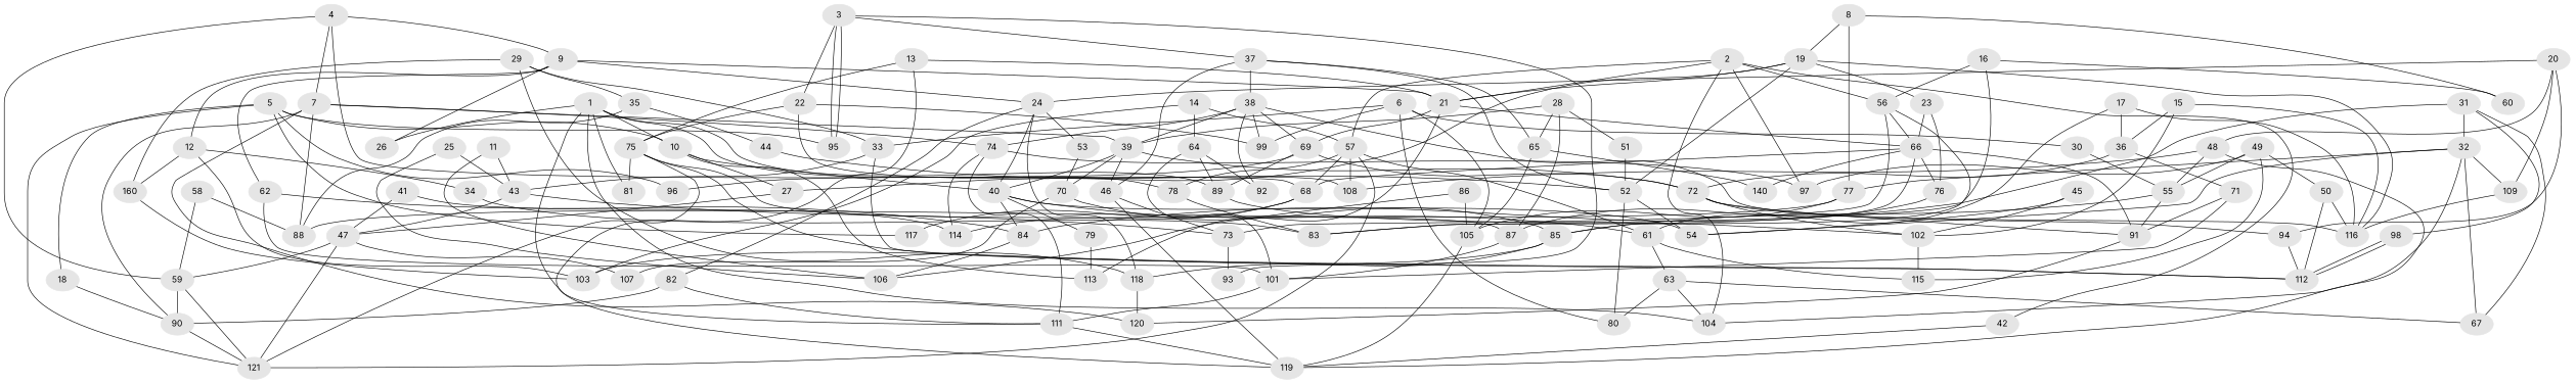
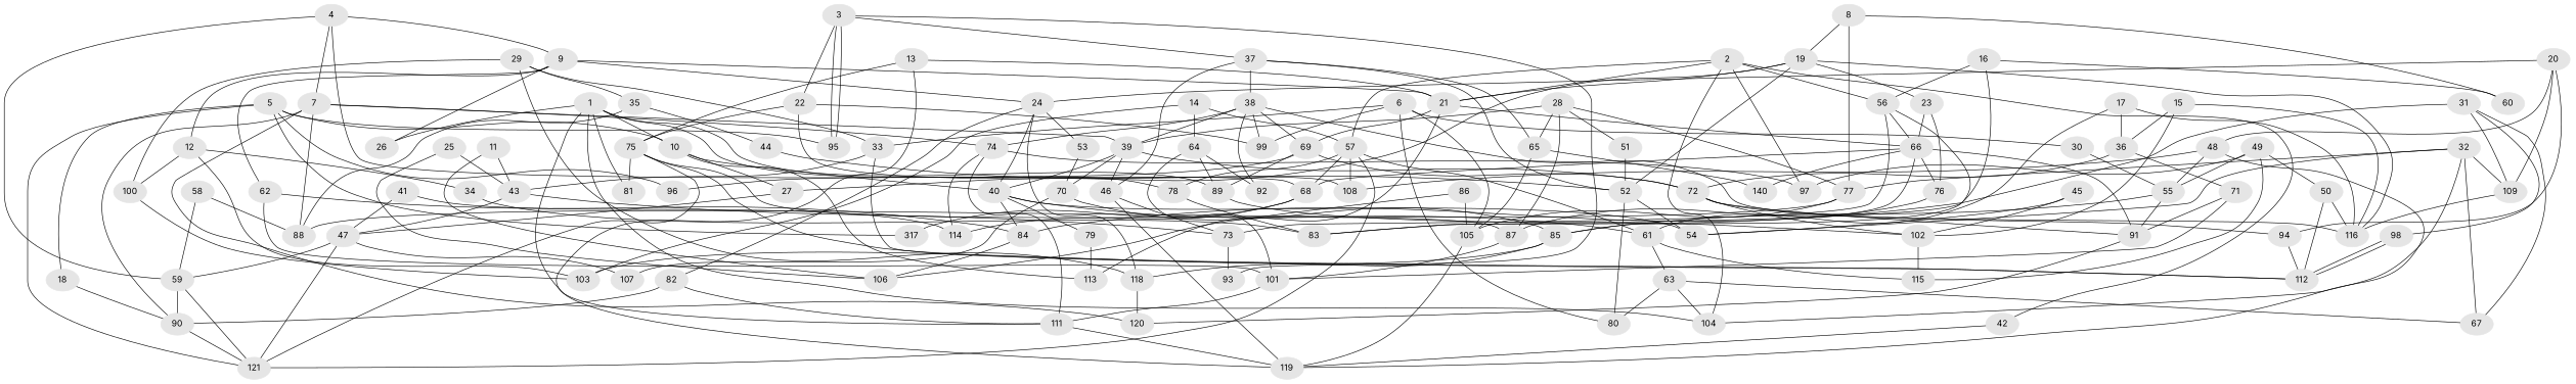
  graph {
    fontname=Inter
    node [color=gray90 fontname=Inter style=filled]
    edge [fontname=Inter]
    1
    10
    26
    78
    81
    89
    104
    111
    27
    40
    113
    83
    102
    119
    2
    21
    42
    56
    57
    97
    66
    69
    73
    85
    68
    121
    61
    108
    3
    22
    37
    93
    95
    99
    75
    52
    65
    38
    46
    4
    7
    9
    59
    39
    74
    88
    90
    120
    12
    24
    62
-   117
+   117 [label=317]
    114
    5
    18
    96
    6
    30
    33
    80
    105
    55
    43
    112
    72
    70
    8
    19
    60
    77
    116
    23
    34
-   100 [label=160]
+   100
    103
    53
    82
    118
    84
    101
    47
    54
    79
    11
    106
    13
    87
    14
    64
    92
    15
    36
    71
    115
    16
    17
    63
    76
    20
    48
    94
    109
    91
    n104 [label=140]
    25
    107
    28
    51
    29
    35
    44
    31
    32
    67
    98
    86
    41
    45
    49
    50
    58
    1 -- 10
    1 -- 26
    1 -- 78
    1 -- 81
    1 -- 89
    1 -- 104
    1 -- 111
    10 -- 27
    10 -- 40
    10 -- 113
    78 -- 83
    89 -- 102
    111 -- 119
    27 -- 47
    40 -- 61
    40 -- 84
    40 -- 54
    40 -- 79
    102 -- 115
    2 -- 104
    2 -- 21
    2 -- 42
    2 -- 56
    2 -- 57
    2 -- 97
    21 -- 113
    21 -- 66
    21 -- 69
    42 -- 119
    56 -- 66
    56 -- 73
    56 -- 85
    57 -- 78
    57 -- 68
    57 -- 121
    57 -- 61
    57 -- 108
    66 -- 83
    66 -- 68
    66 -- 76
    66 -- 91
    66 -- n104
    69 -- 89
    69 -- 96
    69 -- 72
    73 -- 93
    85 -- 103
    85 -- 118
    68 -- 117
    68 -- 114
    61 -- 115
    61 -- 63
    3 -- 22
    3 -- 37
    3 -- 93
    3 -- 95
    3 -- 95
    22 -- 108
    22 -- 99
    22 -- 75
    37 -- 52
    37 -- 65
    37 -- 38
    37 -- 46
    75 -- 81
    75 -- 121
    75 -- 112
    75 -- 87
    52 -- 80
    52 -- 54
    65 -- 105
    65 -- n104
    38 -- 69
    38 -- 99
    38 -- 39
    38 -- 74
    38 -- 116
    38 -- 92
    46 -- 119
    46 -- 73
    4 -- 68
    4 -- 7
    4 -- 9
    4 -- 59
    7 -- 39
    7 -- 74
    7 -- 88
    7 -- 90
    7 -- 120
    9 -- 26
    9 -- 21
    9 -- 12
    9 -- 24
    9 -- 62
    59 -- 121
    59 -- 90
    39 -- 40
    39 -- 46
    39 -- 72
    39 -- 70
    74 -- 111
    74 -- 97
    74 -- 114
    90 -- 121
    12 -- 34
    12 -- 100
    12 -- 103
    24 -- 40
    24 -- 53
    24 -- 82
    24 -- 118
    62 -- 84
    62 -- 101
    5 -- 10
    5 -- 121
    5 -- 95
    5 -- 117
    5 -- 18
    5 -- 96
    18 -- 90
    6 -- 99
    6 -- 30
    6 -- 33
    6 -- 80
    6 -- 105
    30 -- 55
    33 -- 43
    33 -- 112
    105 -- 119
    55 -- 85
    55 -- 91
    43 -- 73
    43 -- 47
    72 -- 102
    72 -- 94
    72 -- 91
    70 -- 85
    70 -- 107
    8 -- 19
    8 -- 60
    8 -- 77
    19 -- 27
    19 -- 21
    19 -- 52
    19 -- 116
    19 -- 23
    77 -- 88
    77 -- 105
    23 -- 66
    23 -- 76
    34 -- 83
    100 -- 103
    53 -- 70
    82 -- 111
    82 -- 90
    118 -- 120
    84 -- 106
    101 -- 111
    47 -- 121
    47 -- 59
    47 -- 107
    79 -- 113
    11 -- 43
    11 -- 106
    13 -- 119
    13 -- 21
    13 -- 75
    87 -- 101
    14 -- 57
    14 -- 103
    14 -- 64
    64 -- 89
    64 -- 101
    64 -- 92
    15 -- 102
    15 -- 116
    15 -- 36
    36 -- 72
    36 -- 71
    71 -- 101
    71 -- 91
    16 -- 83
    16 -- 56
    16 -- 60
    17 -- 61
    17 -- 116
    17 -- 36
    63 -- 104
    63 -- 80
    63 -- 67
    76 -- 87
    20 -- 24
    20 -- 48
    20 -- 94
    20 -- 109
    48 -- 119
    48 -- 108
    48 -- 55
    94 -- 112
    109 -- 116
    91 -- 120
    25 -- 43
    25 -- 106
    28 -- 65
    28 -- 39
+   28 -- 77
    28 -- 87
    28 -- 51
    51 -- 52
    29 -- 33
    29 -- 100
    29 -- 118
    29 -- 35
    35 -- 88
    35 -- 44
    44 -- 52
    31 -- 84
-   31 -- 32
+   31 -- 109
    31 -- 67
    31 -- 98
    32 -- 104
    32 -- 77
    32 -- 54
    32 -- 109
    32 -- 67
    98 -- 112
    98 -- 112
    86 -- 105
    86 -- 106
    41 -- 114
    41 -- 47
    45 -- 102
    45 -- 54
    49 -- 97
    49 -- 55
    49 -- 115
    49 -- 50
    50 -- 112
    50 -- 116
    58 -- 59
    58 -- 88
  }
